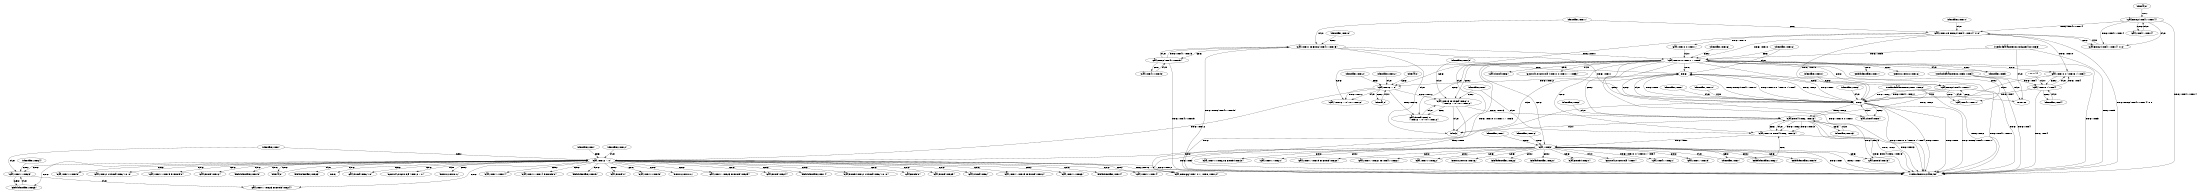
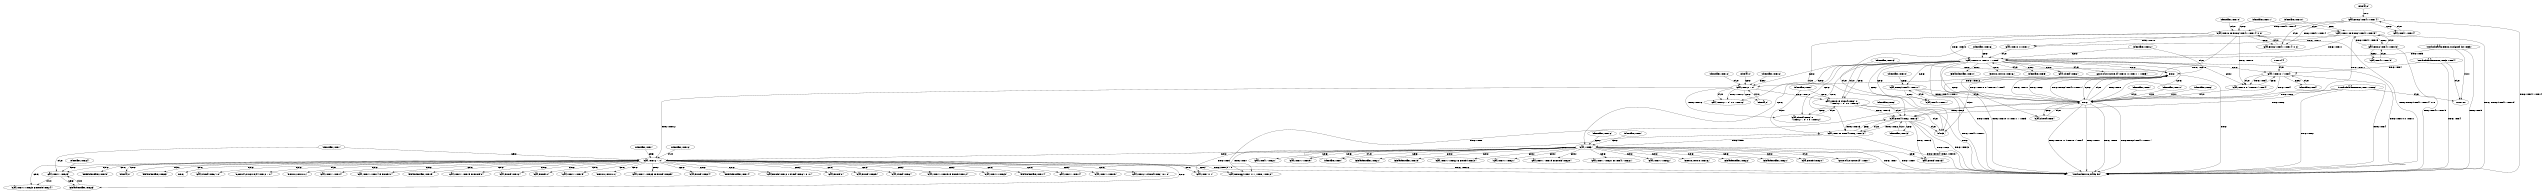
  digraph {
    n1 [label="(Call,VAR7->VAR23)"]
    n2 [label="(Call,VAR7->VAR23 = FUN5(VAR24))"]
    n3 [label="(FieldIdentifier,VAR23)"]
    n4 [label="(Call,VAR12 < 0)"]
    n5 [label="(Call,VAR7->VAR14)"]
    n6 [label="(Call,VAR7->VAR14 = FUN5(0))"]
    n7 [label="(FieldIdentifier,VAR15)"]
    n8 [label="(Call,VAR7->VAR15 = FUN5(0))"]
    n9 [label="(Call,FUN5(VAR12))"]
    n10 [label="(FieldIdentifier,VAR15)"]
    n11 [label="(Literal,0)"]
    n12 [label="(FieldIdentifier,VAR23)"]
    n13 [label="DDG: "]
    n14 [label="(Call,sizeof(VAR6) - 8)"]
    n15 [label="(ControlStructure,if (VAR12 < 0))"]
    n16 [label="(Return,return 0;)"]
    n17 [label="(MethodReturn,static int)"]
    n18 [label="(Call,FUN5(0))"]
    n19 [label="(Call,VAR7->VAR15)"]
    n20 [label="(Call,memcpy(VAR7 + 1, VAR8, VAR12))"]
    n21 [label="(Return,return 0;)"]
    n22 [label="(Call,VAR7->VAR23 = FUN5(VAR25))"]
    n23 [label="(Call,FUN5(VAR24))"]
    n24 [label="(FieldIdentifier,VAR14)"]
+   n25 [label="(Call,VAR7 + 1)"]
    n26 [label="(Call,FUN5(VAR12 ? sizeof(VAR6) - 8 : 0))"]
    n27 [label="(Call,FUN5(0))"]
    n28 [label="(Call,FUN5(VAR25))"]
    n29 [label="(Call,sizeof(VAR6))"]
    n30 [label="(Call,VAR7->VAR15 = FUN5(VAR12))"]
    n31 [label="(Call,VAR7->VAR23)"]
    n32 [label="(FieldIdentifier,VAR14)"]
    n33 [label="(Call,VAR7->VAR14)"]
    n34 [label="(Call,VAR7->VAR15)"]
    n35 [label="(Call,VAR12 ? sizeof(VAR6) - 8 : 0)"]
    n36 [label="(Call,VAR12 < 0)"]
    n37 [label="(Call,VAR13 = sizeof(VAR6) +\n            ((VAR12 < 0) ? 0 : VAR12))"]
    n38 [label="(Call,(VAR12 < 0) ? 0 : VAR12)"]
    n39 [label="(Literal,0)"]
    n40 [label="(Call,sizeof(VAR6) +\n            ((VAR12 < 0) ? 0 : VAR12))"]
    n41 [label="(Block,)"]
    n42 [label="(Call,FUN4(VAR2, VAR13))"]
    n43 [label="DDG: "]
    n44 [label="DDG: "]
    n45 [label="(Call,sizeof(VAR8))"]
    n46 [label="(Call,VAR7 = FUN4(VAR2, VAR13))"]
    n47 [label="(Call,FUN5(VAR13))"]
    n48 [label="(Identifier,VAR13)"]
    n49 [label="(MethodParameterIn,VAR1 *VAR2)"]
    1000100
    n51 [label="(Call,FUN2(VAR4->VAR17))"]
    n52 [label="(Call,VAR4->VAR17)"]
    n53 [label="(Call,VAR10 + VAR11 > VAR5)"]
    n54 [label="(Call,(VAR18 *) VAR4)"]
    n55 [label="(Call,!VAR3)"]
    n56 [label="(FieldIdentifier,VAR17)"]
    n57 [label="(Return,return VAR16;)"]
    n58 [label="(Identifier,VAR5)"]
    n59 [label="(Call,sizeof(VAR6))"]
    n60 [label="(Call,VAR10 + (VAR18 *) VAR4)"]
    n61 [label="(ControlStructure,if (VAR10 + VAR11 > VAR5))"]
    n62 [label="(Identifier,VAR4)"]
    n63 [label="(Call,FUN5(VAR20))"]
    n64 [label="(ControlStructure,if (!VAR7))"]
    n65 [label="(Call,VAR4->VAR21)"]
    n66 [label="(Call,VAR7->VAR19)"]
    n67 [label="(Identifier,VAR7)"]
    n68 [label="(FieldIdentifier,VAR21)"]
    n69 [label="(FieldIdentifier,VAR19)"]
    n70 [label="(Call,VAR7->VAR22 = FUN5(VAR13))"]
    n71 [label="(Call,VAR7->VAR21)"]
    n72 [label="(Call,VAR7->VAR19 = FUN5(VAR20))"]
    n73 [label="(Call,VAR7->VAR21 = VAR4->VAR21)"]
    n74 [label="(Call,VAR7->VAR22)"]
    n75 [label="(Return,return VAR16;)"]
    n76 [label="(FieldIdentifier,VAR22)"]
    n77 [label="(FieldIdentifier,VAR21)"]
    n78 [label="(Call,VAR10 = FUN2(VAR4->VAR14) + 8)"]
    n79 [label="(Call,FUN2(VAR4->VAR14) + 8)"]
    n80 [label="(Call,VAR10 + VAR11)"]
    n81 [label="(Call,FUN2(VAR4->VAR14))"]
    n82 [label="(Call,VAR4->VAR14)"]
    n83 [label="(Call,VAR11 = FUN2(VAR4->VAR15))"]
    n84 [label="(Call,FUN2(VAR4->VAR15))"]
    n85 [label="(Call,VAR4->VAR15)"]
    n86 [label="(MethodParameterIn,unsigned int VAR5)"]
    n87 [label="(MethodParameterIn,VAR3 *VAR4)"]
    n88 [label="(Identifier,VAR13)"]
    n89 [label="(Identifier,VAR8)"]
    n90 [label="(Identifier,VAR11)"]
    n91 [label="(Identifier,VAR7)"]
    n92 [label="(Identifier,VAR12)"]
    n93 [label="(Identifier,VAR12)"]
    n94 [label="(Identifier,VAR7)"]
    n95 [label="(Identifier,VAR10)"]
    n96 [label="(Identifier,VAR11)"]
    n97 [label="(Identifier,VAR16)"]
    n98 [label="(Identifier,VAR24)"]
    n99 [label="(Identifier,VAR7)"]
    n100 [label="(Identifier,VAR12)"]
    n101 [label="(Identifier,VAR7)"]
    n102 [label="(Identifier,VAR16)"]
    n103 [label="(Identifier,VAR2)"]
    n104 [label="(Identifier,VAR2)"]
    n105 [label="(Identifier,VAR10)"]
    n106 [label="(Identifier,VAR10)"]
    n107 [label="(Literal,0)"]
    n108 [label="(Literal,8)"]
    n109 [label="(Identifier,VAR12)"]
    1000144
    n1 -> n2 [label="AST: "]
    n1 -> n3 [label="CFG: "]
    n3 -> n1 [label="AST: "]
    n4 -> n1 [label="CDG: "]
    n4 -> n2 [label="CDG: "]
    n4 -> n3 [label="CDG: "]
    n4 -> n5 [label="CDG: "]
    n4 -> n6 [label="CDG: "]
    n4 -> n7 [label="CDG: "]
    n4 -> n8 [label="CDG: "]
    n4 -> n9 [label="CDG: "]
    n4 -> n10 [label="CDG: "]
    n4 -> n11 [label="CFG: "]
    n4 -> n12 [label="CDG: "]
    n4 -> n13 [label="CDG: "]
    n4 -> n14 [label="CDG: "]
    n4 -> n15 [label="AST: "]
    n4 -> n16 [label="CDG: "]
    n4 -> n17 [label="DDG: VAR12 < 0"]
    n4 -> n17 [label="DDG: VAR12"]
    n4 -> n18 [label="CDG: "]
    n4 -> n19 [label="CDG: "]
    n4 -> n20 [label="CDG: "]
    n4 -> n21 [label="CDG: "]
    n4 -> n22 [label="CDG: "]
    n4 -> n23 [label="CDG: "]
    n4 -> n24 [label="CDG: "]
+   n4 -> n25 [label="CDG: "]
    n4 -> n26 [label="CDG: "]
    n4 -> n27 [label="CDG: "]
    n4 -> n28 [label="CDG: "]
    n4 -> n29 [label="CDG: "]
    n4 -> n30 [label="CDG: "]
    n4 -> n31 [label="CDG: "]
    n4 -> n32 [label="CDG: "]
    n4 -> n33 [label="CDG: "]
    n4 -> n34 [label="CDG: "]
    n4 -> n35 [label="CDG: "]
    n11 -> n4 [label="AST: "]
    n36 -> n4 [label="DDG: VAR12"]
    n36 -> n37 [label="DDG: VAR12"]
    n36 -> n38 [label="AST: "]
    n36 -> n38 [label="DDG: VAR12"]
    n36 -> n39 [label="CFG: "]
    n36 -> n40 [label="DDG: VAR12"]
    n37 -> n17 [label="DDG: "]
    n37 -> n40 [label="CFG: "]
    n37 -> n41 [label="AST: "]
    n37 -> n42 [label="DDG: VAR13"]
    n39 -> n36 [label="AST: "]
    n40 -> n37 [label="AST: "]
    n42 -> n17 [label="DDG: VAR2"]
    n42 -> n17 [label="DDG: VAR13"]
    n42 -> n41 [label="AST: "]
    n42 -> n46 [label="AST: "]
    n42 -> n46 [label="DDG: VAR2"]
    n42 -> n46 [label="DDG: VAR13"]
    n42 -> n47 [label="DDG: VAR13"]
    n42 -> n48 [label="CFG: "]
    n43 -> n17 [label="DDG: "]
    n43 -> n36 [label="DDG: VAR12"]
    n43 -> n41 [label="AST: "]
    n43 -> n44 [label="CFG: "]
    n44 -> n17 [label="DDG: VAR10 + (VAR18 *) VAR4"]
    n44 -> n17 [label="DDG: VAR11"]
    n44 -> n17 [label="DDG: VAR8"]
    n44 -> n17 [label="DDG: FUN2(VAR4->VAR17)"]
    n44 -> n20 [label="DDG: VAR8"]
    n44 -> n42 [label="DDG: VAR2"]
    n44 -> n43 [label="AST: "]
    n44 -> n43 [label="DDG: VAR8"]
    n44 -> n43 [label="DDG: VAR2"]
    n44 -> n43 [label="DDG: FUN2(VAR4->VAR17)"]
    n44 -> n43 [label="DDG: VAR10 + (VAR18 *) VAR4"]
    n44 -> n43 [label="DDG: VAR11"]
    n44 -> n45 [label="CFG: "]
    n45 -> n44 [label="AST: "]
    n46 -> n17 [label="DDG: FUN4(VAR2, VAR13)"]
    n46 -> n42 [label="CFG: "]
    n46 -> n55 [label="DDG: VAR7"]
    n48 -> n42 [label="AST: "]
    n49 -> n17 [label="DDG: VAR2"]
    n49 -> n42 [label="DDG: VAR2"]
    n49 -> n44 [label="DDG: VAR2"]
    n49 -> 1000100 [label="AST: "]
    n51 -> n17 [label="DDG: VAR4->VAR17"]
    n51 -> n44 [label="AST: "]
    n51 -> n44 [label="DDG: VAR4->VAR17"]
    n51 -> n52 [label="CFG: "]
-   n52 -> n51 [label="CFG: "]
+   n52 -> n51 [label="AST: "]
    n53 -> n17 [label="DDG: VAR5"]
    n53 -> n17 [label="DDG: VAR10 + VAR11 > VAR5"]
    n53 -> n17 [label="DDG: VAR10 + VAR11"]
    n53 -> n36 [label="CDG: "]
    n53 -> n37 [label="CDG: "]
    n53 -> n38 [label="CDG: "]
    n53 -> n40 [label="CDG: "]
    n53 -> n42 [label="CDG: "]
    n53 -> n43 [label="CDG: "]
    n53 -> n44 [label="CDG: "]
    n53 -> n45 [label="CDG: "]
    n53 -> n46 [label="CDG: "]
    n53 -> n51 [label="CDG: "]
    n53 -> n52 [label="CDG: "]
+   n53 -> n54 [label="CDG: "]
    n53 -> n55 [label="CDG: "]
    n53 -> n56 [label="CDG: "]
    n53 -> n57 [label="CDG: "]
    n53 -> n58 [label="CFG: "]
    n53 -> n59 [label="CDG: "]
    n53 -> n60 [label="CDG: "]
    n53 -> n61 [label="AST: "]
    n54 -> n17 [label="DDG: VAR4"]
    n54 -> n44 [label="DDG: VAR4"]
    n54 -> n60 [label="AST: "]
    n54 -> n60 [label="DDG: VAR4"]
    n54 -> n62 [label="CFG: "]
    n55 -> n4 [label="CDG: "]
    n55 -> n17 [label="DDG: VAR7"]
    n55 -> n17 [label="DDG: !VAR7"]
    n55 -> n20 [label="DDG: VAR7"]
+   n55 -> n25 [label="DDG: VAR7"]
    n55 -> n47 [label="CDG: "]
    n55 -> n63 [label="CDG: "]
    n55 -> n64 [label="AST: "]
-   n55 -> n65 [label="DDG: VAR10 + (VAR18 *) VAR4"]
+   n55 -> n65 [label="CDG: "]
    n55 -> n66 [label="CDG: "]
    n55 -> n67 [label="CFG: "]
    n55 -> n68 [label="CDG: "]
    n55 -> n69 [label="CDG: "]
    n55 -> n70 [label="CDG: "]
    n55 -> n71 [label="CDG: "]
    n55 -> n72 [label="CDG: "]
    n55 -> n73 [label="CDG: "]
    n55 -> n74 [label="CDG: "]
    n55 -> n75 [label="CDG: "]
    n55 -> n76 [label="CDG: "]
    n55 -> n77 [label="CDG: "]
    n58 -> n53 [label="AST: "]
    n60 -> n44 [label="AST: "]
    n60 -> n54 [label="CFG: "]
    n62 -> n54 [label="AST: "]
    n67 -> n46 [label="CFG: "]
    n67 -> n55 [label="AST: "]
    n78 -> n17 [label="DDG: FUN2(VAR4->VAR14) + 8"]
    n78 -> n41 [label="AST: "]
    n78 -> n44 [label="DDG: VAR10"]
    n78 -> n53 [label="DDG: VAR10"]
    n78 -> n60 [label="DDG: VAR10"]
    n78 -> n79 [label="CFG: "]
    n78 -> n80 [label="DDG: VAR10"]
    n79 -> n78 [label="AST: "]
    n80 -> n53 [label="AST: "]
    n81 -> n17 [label="DDG: VAR4->VAR14"]
    n81 -> n78 [label="DDG: VAR4->VAR14"]
    n81 -> n79 [label="AST: "]
    n81 -> n79 [label="DDG: VAR4->VAR14"]
    n81 -> n82 [label="CFG: "]
    n82 -> n81 [label="AST: "]
    n83 -> n17 [label="DDG: FUN2(VAR4->VAR15)"]
    n83 -> n41 [label="AST: "]
    n83 -> n44 [label="DDG: VAR11"]
    n83 -> n53 [label="DDG: VAR11"]
+   n83 -> n80 [label="DDG: VAR11"]
    n83 -> n84 [label="CFG: "]
    n84 -> n17 [label="DDG: VAR4->VAR15"]
    n84 -> n83 [label="AST: "]
    n84 -> n83 [label="DDG: VAR4->VAR15"]
    n84 -> n85 [label="CFG: "]
    n85 -> n84 [label="AST: "]
    n86 -> n17 [label="DDG: VAR5"]
    n86 -> 1000100 [label="AST: "]
    n86 -> n53 [label="DDG: VAR5"]
    n87 -> n17 [label="DDG: VAR4"]
    n87 -> 1000100 [label="AST: "]
    n87 -> n54 [label="DDG: VAR4"]
    n88 -> n37 [label="AST: "]
    n88 -> n43 [label="CFG: "]
    n89 -> n44 [label="AST: "]
    n90 -> n78 [label="CFG: "]
    n90 -> n83 [label="AST: "]
    n91 -> n37 [label="CFG: "]
    n91 -> n46 [label="AST: "]
    n92 -> n36 [label="CFG: "]
    n93 -> n4 [label="AST: "]
    n94 -> n1 [label="AST: "]
    n94 -> n4 [label="CFG: "]
    n95 -> n51 [label="CFG: "]
    n96 -> n44 [label="AST: "]
    n97 -> n53 [label="CFG: "]
    n98 -> n1 [label="CFG: "]
    n99 -> n4 [label="CFG: "]
    n100 -> n36 [label="AST: "]
    n101 -> n55 [label="CFG: "]
    n102 -> n55 [label="CFG: "]
    n103 -> n42 [label="AST: "]
    n104 -> n44 [label="AST: "]
    n105 -> n83 [label="CFG: "]
    n106 -> n78 [label="AST: "]
    n107 -> n36 [label="CFG: "]
    n108 -> n81 [label="CFG: "]
    n109 -> n43 [label="AST: "]
    n109 -> n53 [label="CFG: "]
    1000144 -> n54 [label="AST: "]
  }
